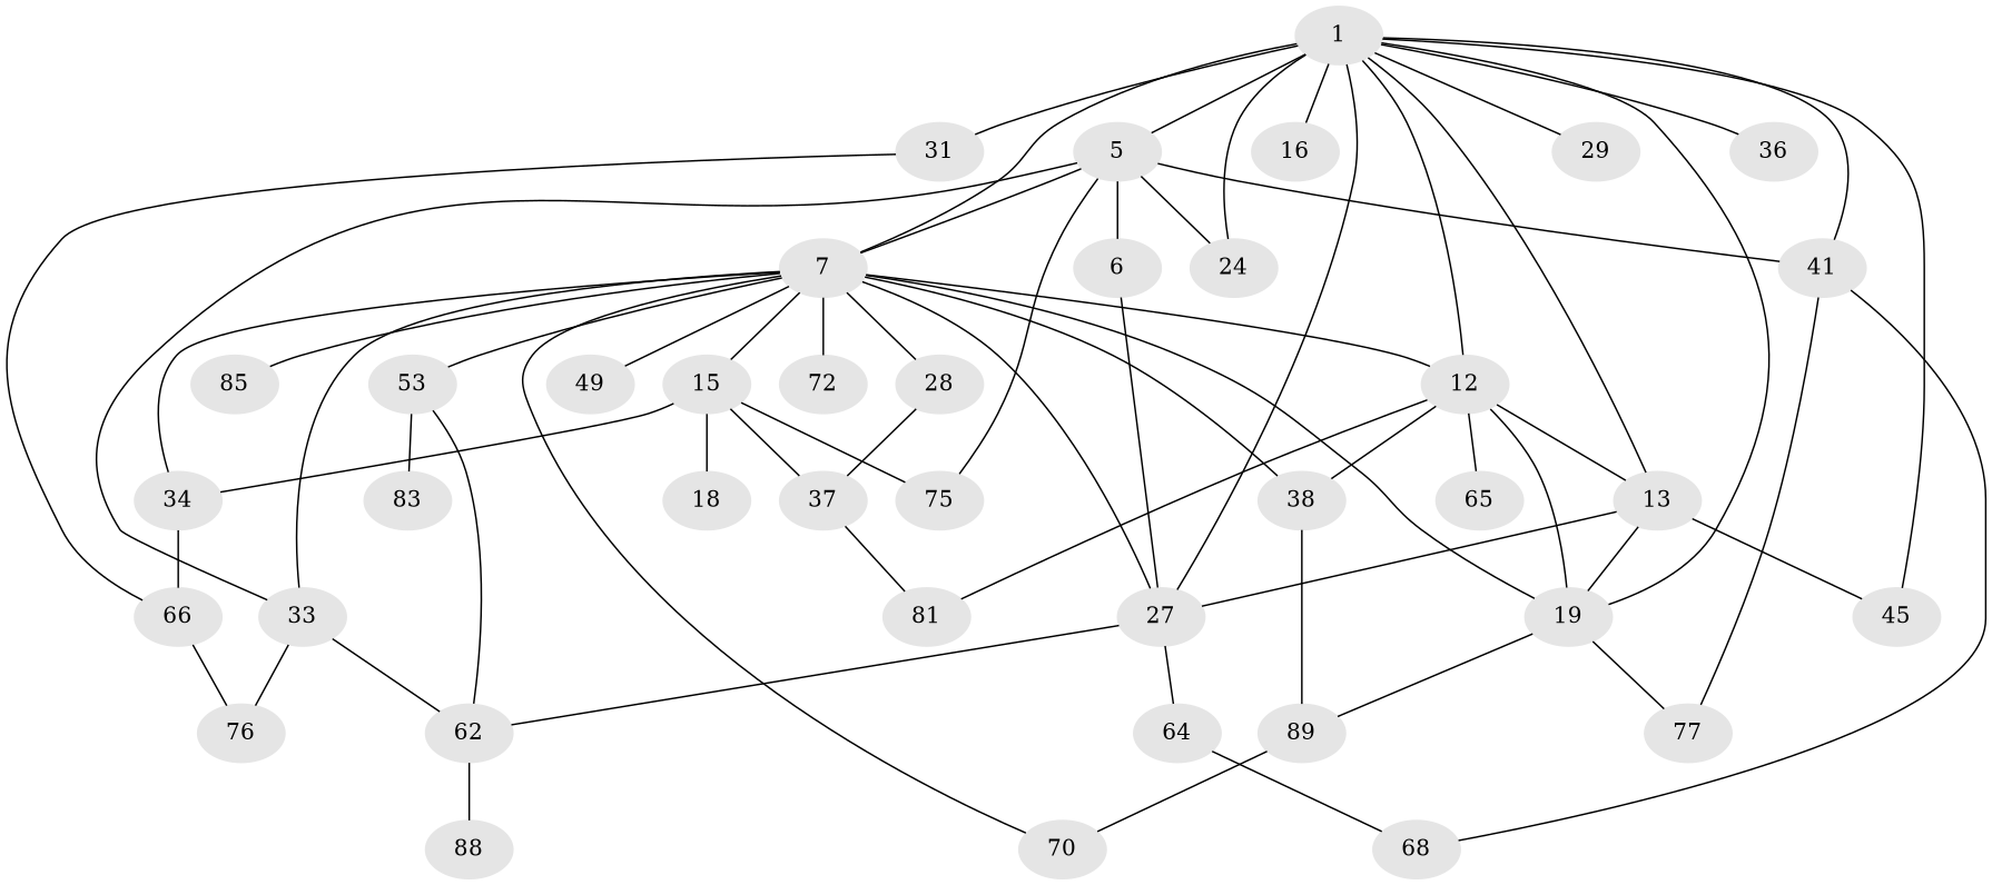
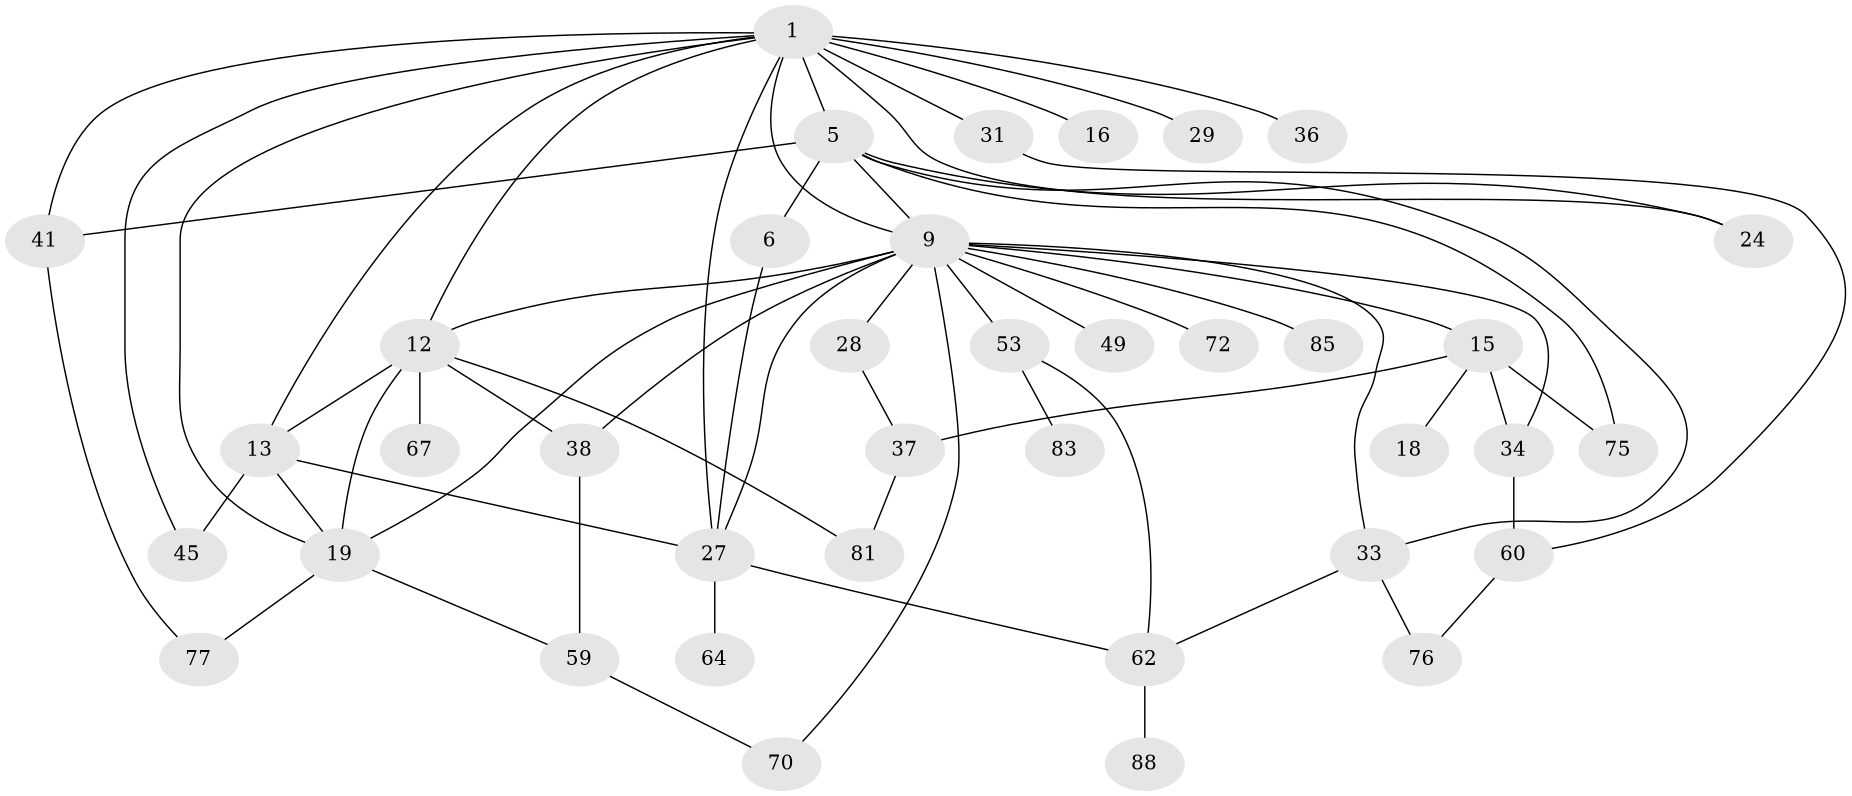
  graph {
    node [color=gray90 style=filled]
    1 [super="+21+2"]
    5 [super="+25+22"]
-   7 [super="+8+20"]
+   7 [super="+8+20" label=9]
    12 [super="+57+50+87"]
    13 [super="+14"]
    16
    19 [super="+23"]
    24
    27 [super="+58+32+30"]
    29
    31 [super="+40"]
    36
    41 [super="+46"]
    45 [super="+94"]
    6
    33 [super="+61"]
    75
    15 [super="+26"]
    28 [super="+78"]
    34 [super="+35+69"]
    38 [super="+39"]
    49 [super="+51"]
    53
    70
    72
    85 [super="+95"]
-   65
+   65 [label=67]
    81
-   59 [super="+67+74" label=89]
+   59 [super="+67+74"]
    77
    62 [super="+71+73"]
    64
-   66 [super="+93"]
-   68
+   66 [super="+93" label=60]
    76
    18 [super="+82"]
    37 [super="+98"]
    83
    88
    1 -- 5
    1 -- 7 [weight=2]
    1 -- 12
    1 -- 13
    1 -- 16 [weight=2]
    1 -- 19
    1 -- 24
    1 -- 27
    1 -- 29
    1 -- 31 [weight=2]
    1 -- 36
    1 -- 41
    1 -- 45
    5 -- 7
    5 -- 24
    5 -- 41
    5 -- 6
    5 -- 33
    5 -- 75
    7 -- 12
    7 -- 19
    7 -- 27
    7 -- 33
    7 -- 15
    7 -- 28
    7 -- 34
    7 -- 38
    7 -- 49 [weight=2]
    7 -- 53
    7 -- 70
    7 -- 72
    7 -- 85
    12 -- 13
    12 -- 19 [weight=2]
    12 -- 38
    12 -- 65
    12 -- 81
    13 -- 19
    13 -- 27
    13 -- 45
    19 -- 59
    19 -- 77
    27 -- 62
    27 -- 64
    31 -- 66
    41 -- 77
-   41 -- 68
    6 -- 27
    33 -- 62
    33 -- 76
    15 -- 75
    15 -- 34
    15 -- 18
    15 -- 37
    28 -- 37
    34 -- 66
    38 -- 59
    53 -- 62
    53 -- 83
    59 -- 70
    62 -- 88
-   64 -- 68
    66 -- 76
    37 -- 81
  }
